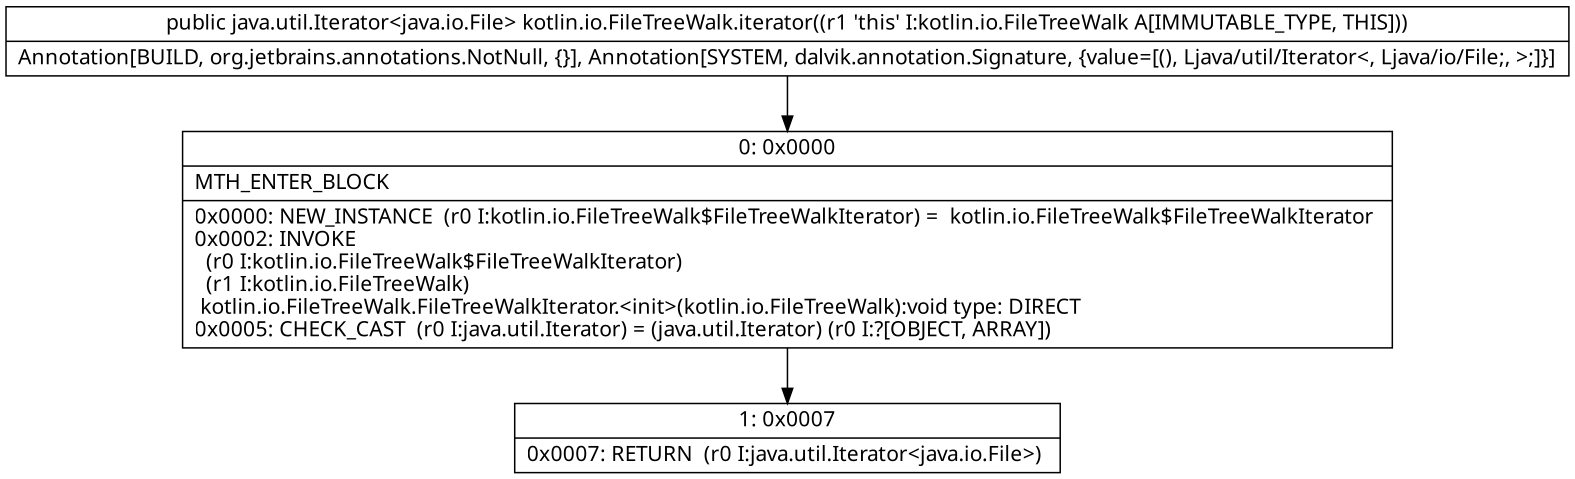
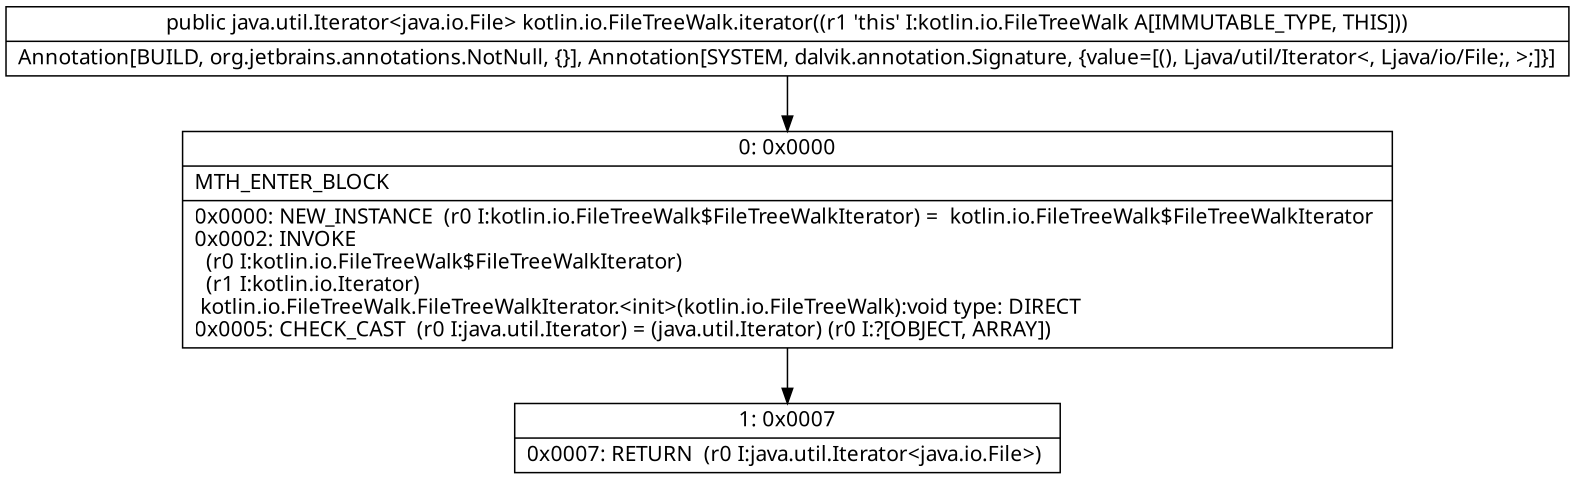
  digraph {
    fontname="Noto Sans"
    node [shape=record fontname="Noto Sans"]
    edge [fontname="Noto Sans"]
-   n1 [label="{0\:\ 0x0000|MTH_ENTER_BLOCK\l|0x0000: NEW_INSTANCE  (r0 I:kotlin.io.FileTreeWalk$FileTreeWalkIterator) =  kotlin.io.FileTreeWalk$FileTreeWalkIterator \l0x0002: INVOKE  \l  (r0 I:kotlin.io.FileTreeWalk$FileTreeWalkIterator)\l  (r1 I:kotlin.io.FileTreeWalk)\l kotlin.io.FileTreeWalk.FileTreeWalkIterator.\<init\>(kotlin.io.FileTreeWalk):void type: DIRECT \l0x0005: CHECK_CAST  (r0 I:java.util.Iterator) = (java.util.Iterator) (r0 I:?[OBJECT, ARRAY]) \l}"]
+   n1 [label="{0\:\ 0x0000|MTH_ENTER_BLOCK\l|0x0000: NEW_INSTANCE  (r0 I:kotlin.io.FileTreeWalk$FileTreeWalkIterator) =  kotlin.io.FileTreeWalk$FileTreeWalkIterator \l0x0002: INVOKE  \l  (r0 I:kotlin.io.FileTreeWalk$FileTreeWalkIterator)\l  (r1 I:kotlin.io.Iterator)\l kotlin.io.FileTreeWalk.FileTreeWalkIterator.\<init\>(kotlin.io.FileTreeWalk):void type: DIRECT \l0x0005: CHECK_CAST  (r0 I:java.util.Iterator) = (java.util.Iterator) (r0 I:?[OBJECT, ARRAY]) \l}"]
    n2 [label="{1\:\ 0x0007|0x0007: RETURN  (r0 I:java.util.Iterator\<java.io.File\>) \l}"]
    n3 [label="{public java.util.Iterator\<java.io.File\> kotlin.io.FileTreeWalk.iterator((r1 'this' I:kotlin.io.FileTreeWalk A[IMMUTABLE_TYPE, THIS]))  | Annotation[BUILD, org.jetbrains.annotations.NotNull, \{\}], Annotation[SYSTEM, dalvik.annotation.Signature, \{value=[(), Ljava\/util\/Iterator\<, Ljava\/io\/File;, \>;]\}]\l}"]
    n1 -> n2
    n3 -> n1
  }
